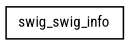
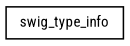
  digraph {
    rankdir=LR
    fontname="Roboto Condensed"
-   n1 [color=black fillcolor=white fontname="Roboto Condensed" fontsize=10 height=0.2 label=swig_swig_info shape=record style=filled width=0.4]
+   n1 [color=black fillcolor=white fontname="Roboto Condensed" fontsize=10 height=0.2 label=swig_type_info shape=record style=filled width=0.4]
  }
